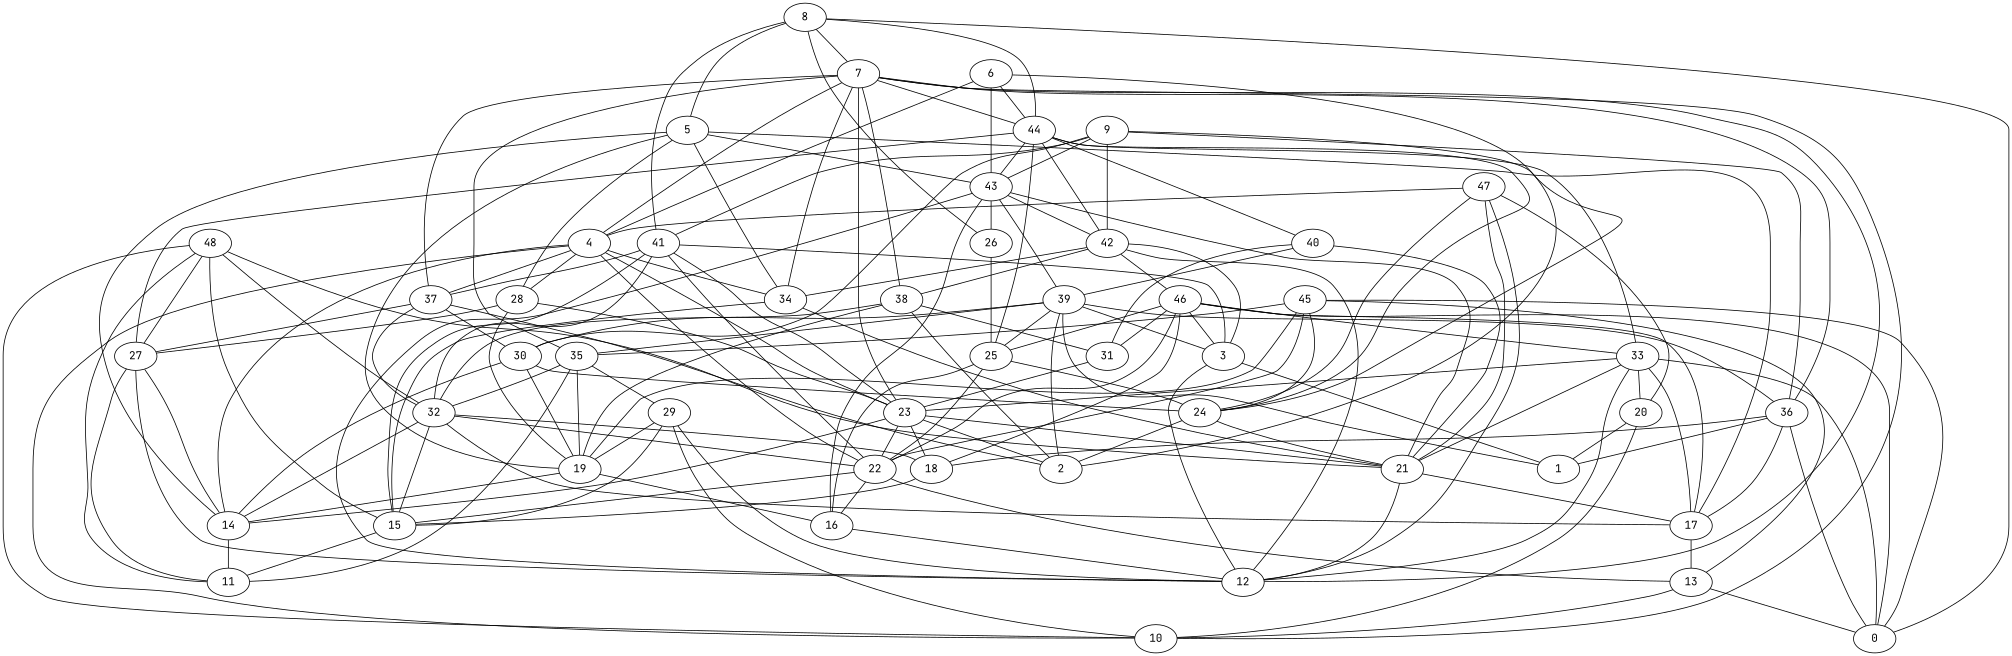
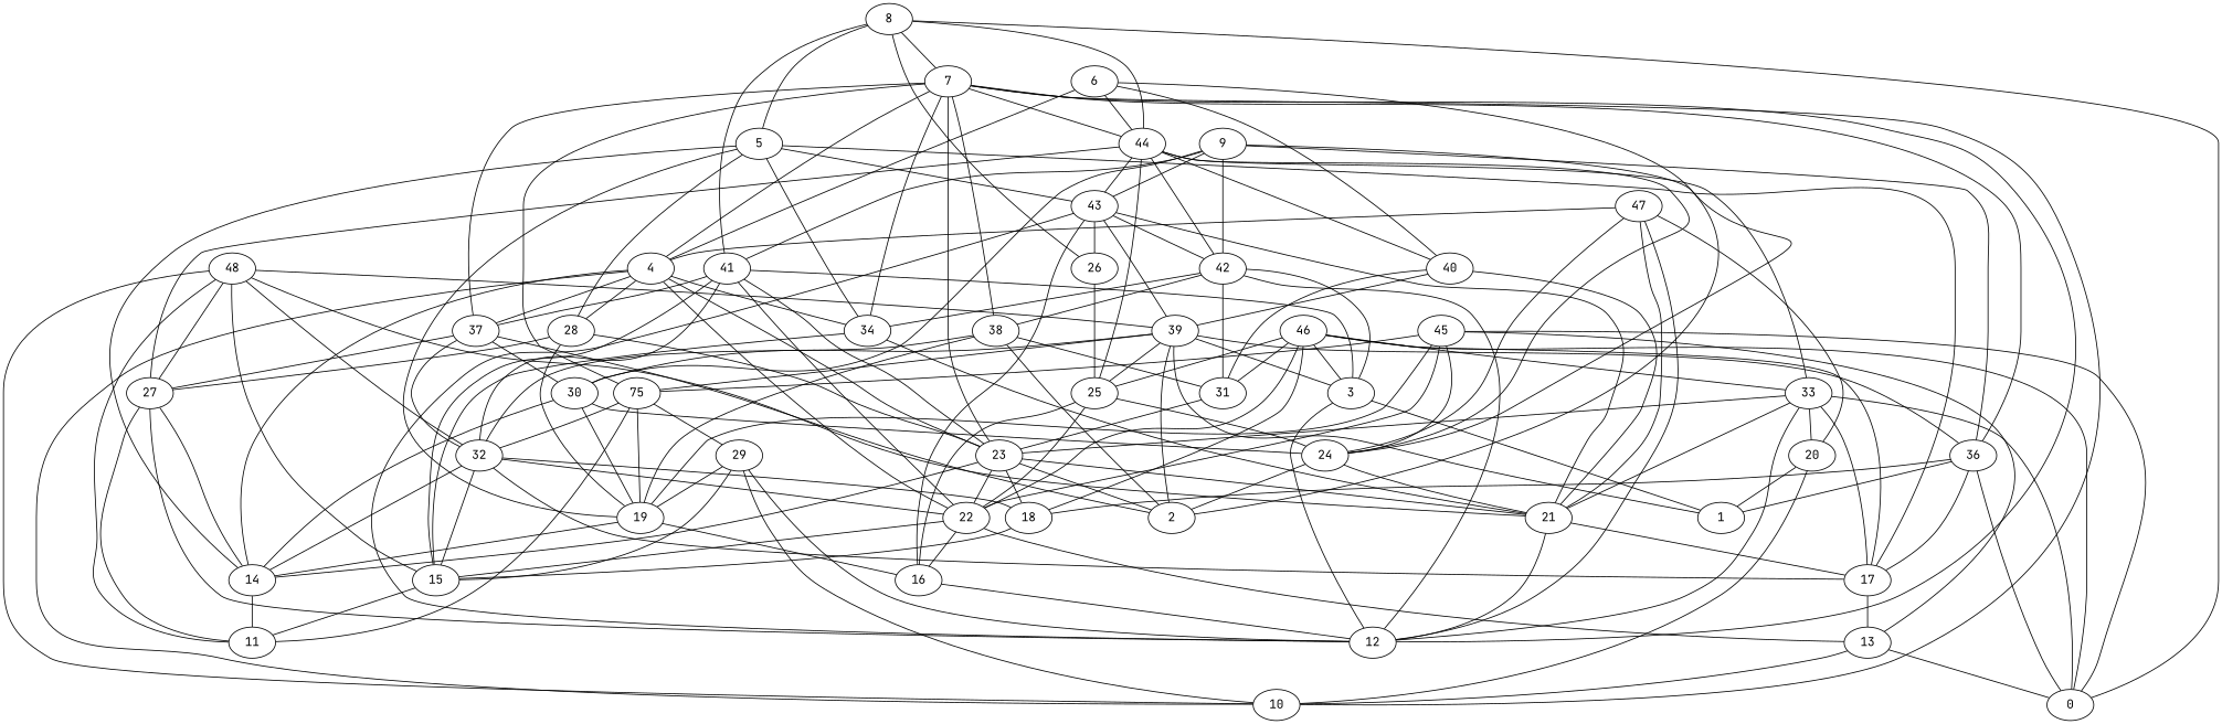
  digraph {
    fontname="JetBrains Mono"
    node [fontname="JetBrains Mono"]
    edge [color=black dir=none fontname="JetBrains Mono"]
    13
    0
    10
    22
    15
    16
    11
    12
    17
    40
    31
    39
    21
    23
    3
    2
    1
    25
-   35
+   35 [label=75]
    30
    36
    24
    46
    33
    18
    20
    14
    19
    29
    32
    27
    37
    8
    41
    5
    26
    44
    7
    43
    34
    28
    38
    42
    48
    9
    4
    6
    45
    47
    subgraph sub_1 {
      13
      0
      10
      22
      15
      16
      11
      12
      17
      40
      31
      39
      21
      23
      3
      2
      1
      25
      35
      30
      36
      24
      46
      33
      18
      20
      14
      19
      29
      32
      27
      37
      8
      41
      5
      26
      44
      7
      43
      34
      28
      38
      42
      48
      9
      4
      6
      45
      47
    }
    13 -> 0
    13 -> 10
    22 -> 13
    22 -> 15
    22 -> 16
    15 -> 11
    16 -> 12
    17 -> 13
    40 -> 31
    40 -> 39
    40 -> 21
    31 -> 23
    39 -> 3
    39 -> 2
    39 -> 1
    39 -> 25
    39 -> 35
    39 -> 30
    39 -> 36
    21 -> 12
    21 -> 17
    23 -> 22
    23 -> 21
    23 -> 2
    23 -> 18
    23 -> 14
    3 -> 12
    3 -> 1
    25 -> 22
    25 -> 16
    25 -> 24
    35 -> 11
    35 -> 19
    35 -> 29
    35 -> 32
    30 -> 24
    30 -> 14
    30 -> 19
    36 -> 0
    36 -> 17
    36 -> 1
    36 -> 18
    24 -> 21
    24 -> 2
    46 -> 0
    46 -> 22
    46 -> 17
    46 -> 31
    46 -> 3
    46 -> 25
    46 -> 33
    46 -> 18
    33 -> 0
    33 -> 12
    33 -> 17
    33 -> 21
    33 -> 23
    33 -> 20
    18 -> 15
    20 -> 10
    20 -> 1
    14 -> 11
    19 -> 16
    19 -> 14
    29 -> 10
    29 -> 15
    29 -> 12
    29 -> 19
    32 -> 22
    32 -> 15
    32 -> 17
    32 -> 18
    32 -> 14
    27 -> 11
    27 -> 12
    27 -> 14
    37 -> 2
    37 -> 30
    37 -> 32
    37 -> 27
    8 -> 0
    8 -> 41
    8 -> 5
    8 -> 26
    8 -> 44
    8 -> 7
    41 -> 22
    41 -> 15
    41 -> 23
    41 -> 3
    41 -> 32
    41 -> 37
    5 -> 17
    5 -> 14
    5 -> 19
    5 -> 43
    5 -> 34
    5 -> 28
    26 -> 25
    44 -> 40
    44 -> 25
    44 -> 24
    44 -> 33
    44 -> 27
    44 -> 43
    44 -> 42
    7 -> 10
    7 -> 12
    7 -> 23
    7 -> 35
    7 -> 36
    7 -> 37
    7 -> 44
    7 -> 34
    7 -> 38
    7 -> 4
    43 -> 16
    43 -> 12
    43 -> 39
    43 -> 21
    43 -> 26
    43 -> 42
    34 -> 15
    34 -> 21
    28 -> 23
    28 -> 19
    28 -> 27
    38 -> 31
    38 -> 2
    38 -> 19
    38 -> 32
    42 -> 12
-   42 -> 46
+   42 -> 31
    42 -> 3
    42 -> 34
    42 -> 38
    48 -> 10
    48 -> 15
    48 -> 11
+   48 -> 39
    48 -> 21
    48 -> 32
    48 -> 27
    9 -> 2
    9 -> 30
    9 -> 36
    9 -> 41
    9 -> 43
    9 -> 42
    4 -> 10
    4 -> 22
    4 -> 23
    4 -> 14
    4 -> 37
    4 -> 34
    4 -> 28
-   6 -> 43
+   6 -> 40
    6 -> 24
    6 -> 44
    6 -> 4
    45 -> 13
    45 -> 0
    45 -> 22
    45 -> 35
    45 -> 24
    45 -> 19
    47 -> 12
    47 -> 21
    47 -> 24
    47 -> 20
    47 -> 4
  }
